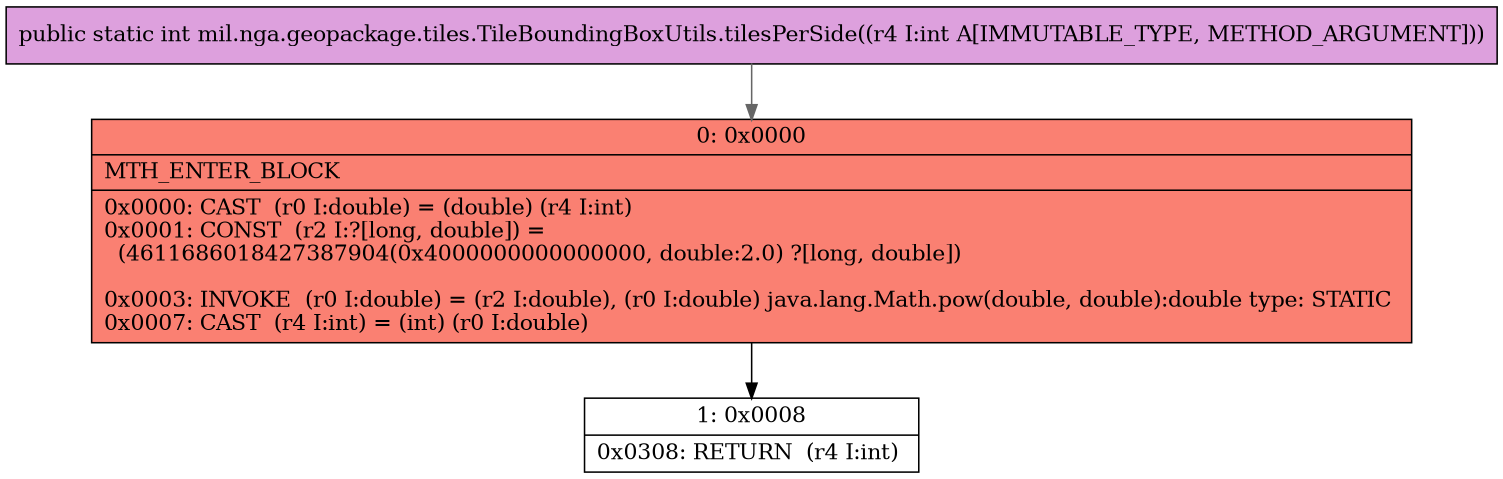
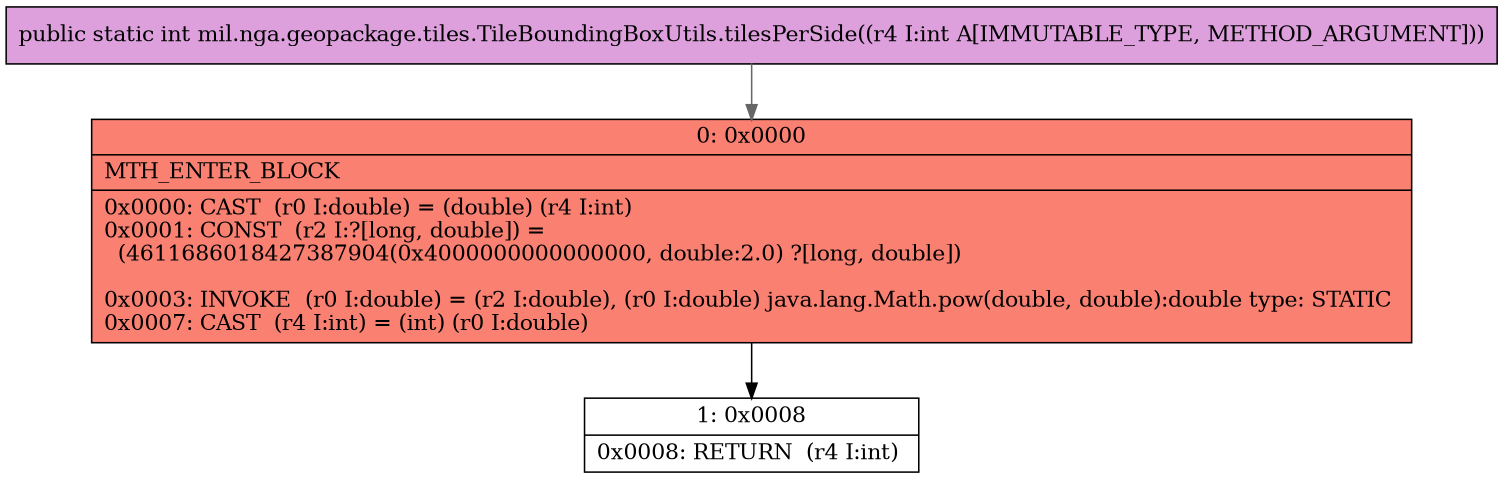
  digraph {
    node [shape=record style=filled]
    n1 [label="{0\:\ 0x0000|MTH_ENTER_BLOCK\l|0x0000: CAST  (r0 I:double) = (double) (r4 I:int) \l0x0001: CONST  (r2 I:?[long, double]) = \l  (4611686018427387904(0x4000000000000000, double:2.0) ?[long, double])\l \l0x0003: INVOKE  (r0 I:double) = (r2 I:double), (r0 I:double) java.lang.Math.pow(double, double):double type: STATIC \l0x0007: CAST  (r4 I:int) = (int) (r0 I:double) \l}" fillcolor=salmon]
-   n2 [label="{1\:\ 0x0008|0x0308: RETURN  (r4 I:int) \l}" fillcolor=white]
+   n2 [label="{1\:\ 0x0008|0x0008: RETURN  (r4 I:int) \l}" fillcolor=white]
    n3 [label="{public static int mil.nga.geopackage.tiles.TileBoundingBoxUtils.tilesPerSide((r4 I:int A[IMMUTABLE_TYPE, METHOD_ARGUMENT])) }" fillcolor=plum]
    n1 -> n2 [color=black]
    n3 -> n1 [color=gray40]
  }
